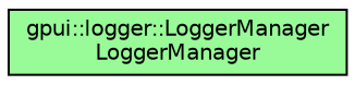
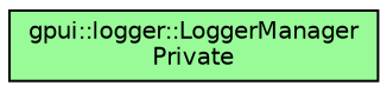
  digraph {
    rankdir=LR
-   n1 [color=black fillcolor=palegreen fontname=Helvetica fontsize=10 height=0.2 label="gpui::logger::LoggerManager\lLoggerManager" shape=record style=filled width=0.4]
+   n1 [color=black fillcolor=palegreen fontname=Helvetica fontsize=10 height=0.2 label="gpui::logger::LoggerManager\lPrivate" shape=record style=filled width=0.4]
  }
